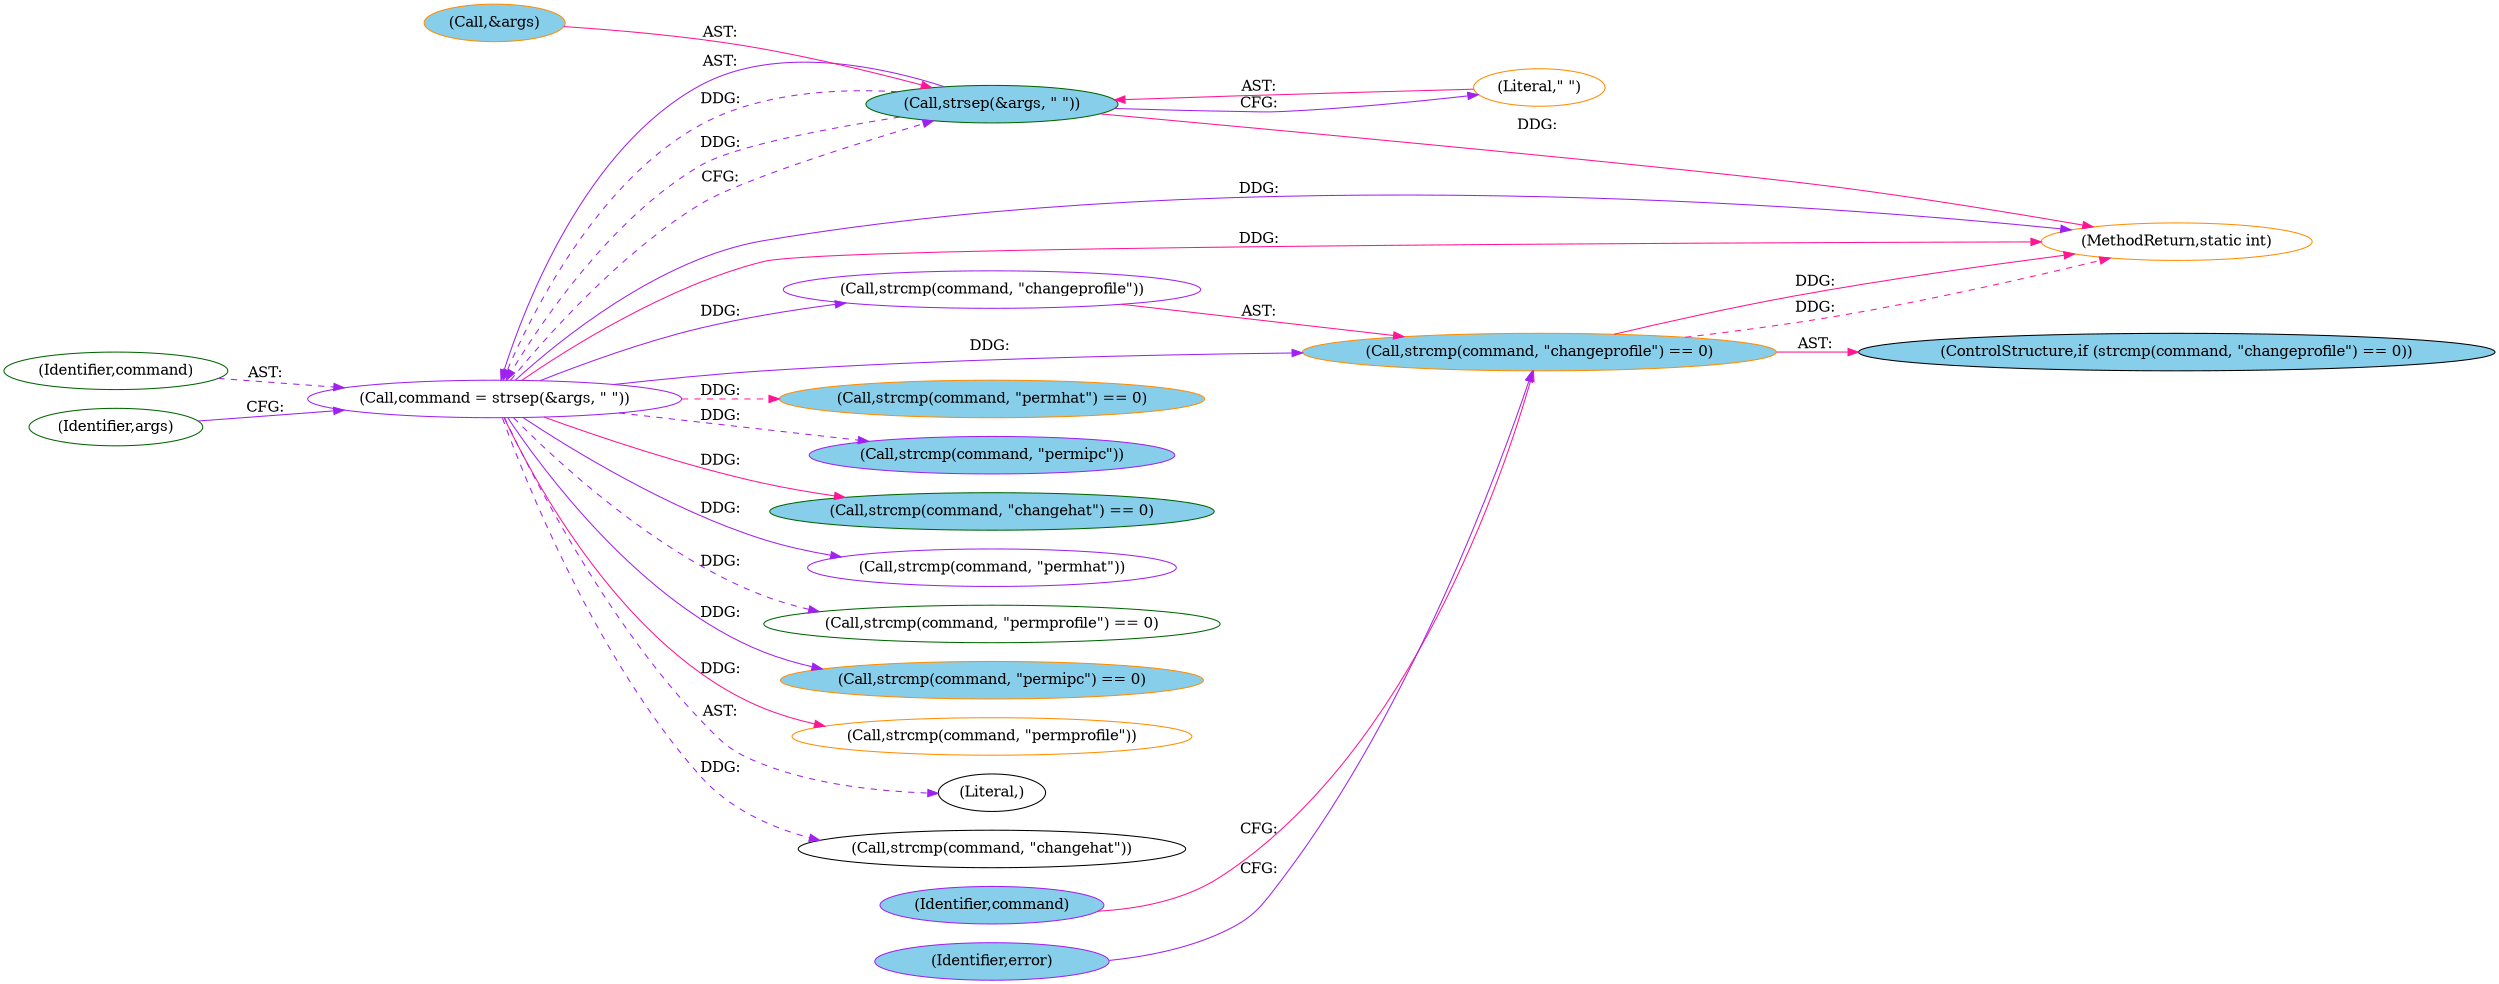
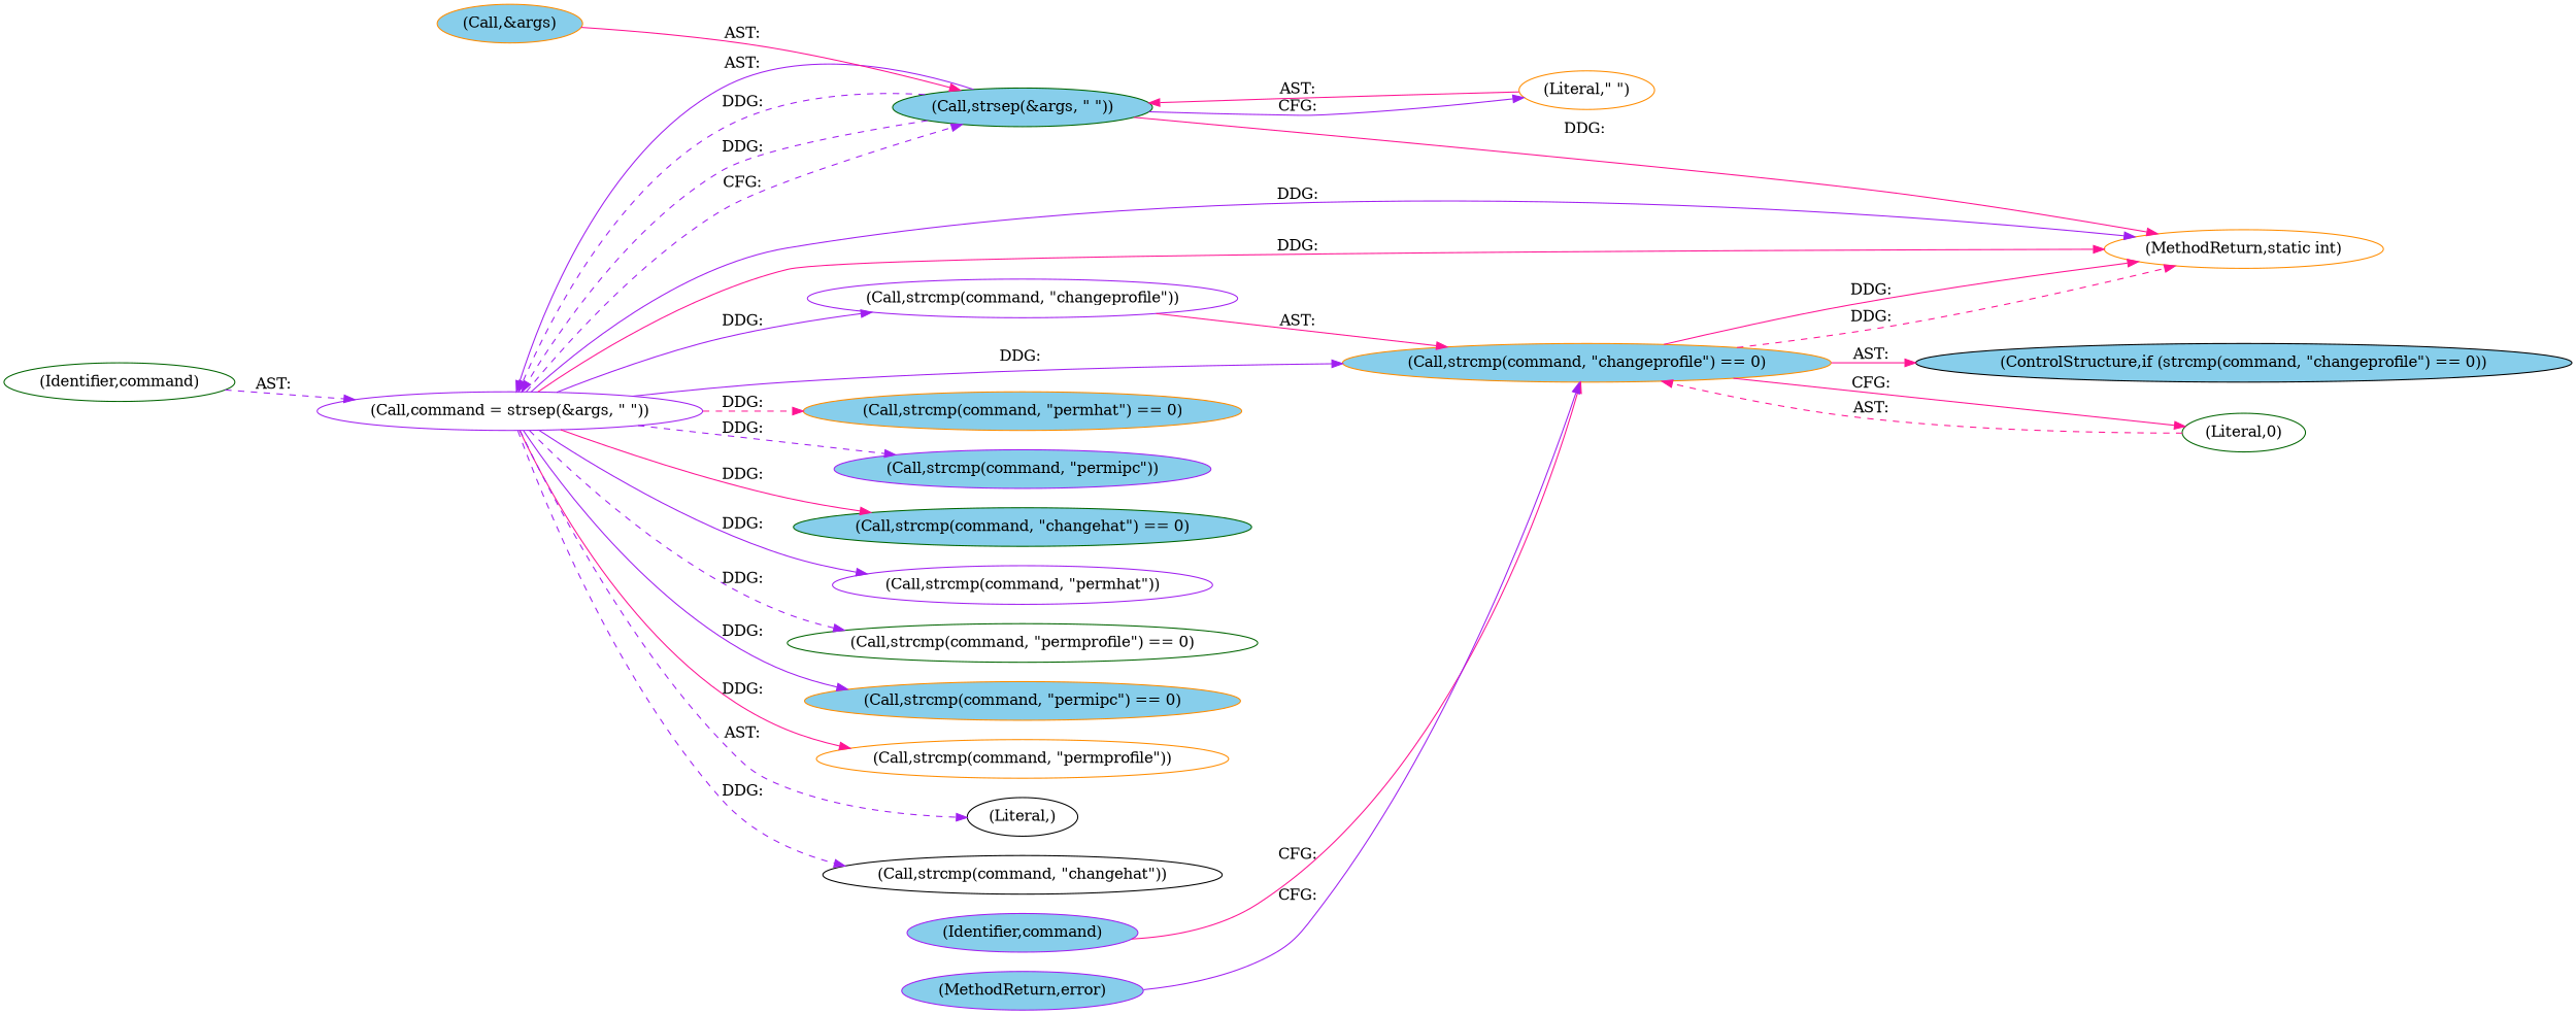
  digraph {
    rankdir=LR
    node [color=darkorange fillcolor=white style=filled]
    edge [color=purple style=solid]
    n1 [fillcolor=skyblue label="(Call,strcmp(command, \"changeprofile\") == 0)"]
+   n2 [color=darkgreen label="(Literal,0)"]
    n3 [color=black fillcolor=skyblue label="(ControlStructure,if (strcmp(command, \"changeprofile\") == 0))"]
    n4 [label="(MethodReturn,static int)"]
    n5 [color=purple label="(Call,command = strsep(&args, \" \"))"]
    n6 [color=darkgreen fillcolor=skyblue label="(Call,strsep(&args, \" \"))"]
    n7 [fillcolor=skyblue label="(Call,strcmp(command, \"permhat\") == 0)"]
    n8 [color=purple fillcolor=skyblue label="(Call,strcmp(command, \"permipc\"))"]
    n9 [color=darkgreen fillcolor=skyblue label="(Call,strcmp(command, \"changehat\") == 0)"]
    n10 [color=purple label="(Call,strcmp(command, \"permhat\"))"]
    n11 [color=darkgreen label="(Call,strcmp(command, \"permprofile\") == 0)"]
    n12 [fillcolor=skyblue label="(Call,strcmp(command, \"permipc\") == 0)"]
    n13 [label="(Call,strcmp(command, \"permprofile\"))"]
    n14 [color=black label="(Literal,)"]
    n15 [color=black label="(Call,strcmp(command, \"changehat\"))"]
    n16 [color=purple label="(Call,strcmp(command, \"changeprofile\"))"]
    n17 [label="(Literal,\" \")"]
    n18 [color=purple fillcolor=skyblue label="(Identifier,command)"]
    n19 [color=darkgreen label="(Identifier,command)"]
    n20 [fillcolor=skyblue label="(Call,&args)"]
-   n21 [color=darkgreen label="(Identifier,args)"]
-   n22 [color=purple fillcolor=skyblue label="(Identifier,error)"]
+   n22 [color=purple fillcolor=skyblue label="(MethodReturn,error)"]
+   n1 -> n2 [color=deeppink label="CFG: "]
    n1 -> n3 [color=deeppink label="AST: "]
    n1 -> n4 [color=deeppink label="DDG: "]
    n1 -> n4 [color=deeppink label="DDG: " style=dashed]
+   n2 -> n1 [color=deeppink label="AST: " style=dashed]
    n5 -> n1 [label="DDG: "]
    n5 -> n4 [color=deeppink label="DDG: "]
    n5 -> n4 [label="DDG: "]
    n5 -> n6 [label="CFG: " style=dashed]
    n5 -> n7 [color=deeppink label="DDG: " style=dashed]
    n5 -> n8 [label="DDG: " style=dashed]
    n5 -> n9 [color=deeppink label="DDG: "]
    n5 -> n10 [label="DDG: "]
    n5 -> n11 [label="DDG: " style=dashed]
    n5 -> n12 [label="DDG: "]
    n5 -> n13 [color=deeppink label="DDG: "]
    n5 -> n14 [label="AST: " style=dashed]
    n5 -> n15 [label="DDG: " style=dashed]
    n5 -> n16 [label="DDG: "]
    n6 -> n4 [color=deeppink label="DDG: "]
    n6 -> n5 [label="AST: "]
    n6 -> n5 [label="DDG: " style=dashed]
    n6 -> n5 [label="DDG: " style=dashed]
    n6 -> n17 [label="CFG: "]
    n16 -> n1 [color=deeppink label="AST: "]
    n17 -> n6 [color=deeppink label="AST: "]
    n18 -> n1 [color=deeppink label="CFG: "]
    n19 -> n5 [label="AST: " style=dashed]
    n20 -> n6 [color=deeppink label="AST: "]
-   n21 -> n5 [label="CFG: "]
    n22 -> n1 [label="CFG: "]
  }
